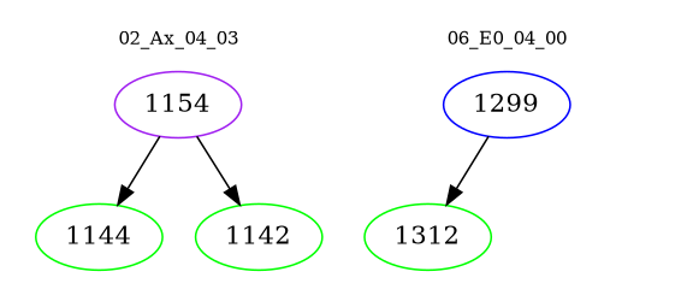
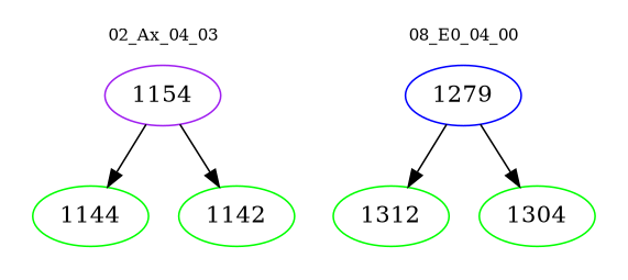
  digraph {
    node [color=green]
    edge [color=black]
    n1 [color=purple label=1154]
    n2 [label=1144]
    n3 [label=1142]
-   n4 [color=blue label=1299]
+   n4 [color=blue label=1279]
    n5 [label=1312]
+   n6 [label=1304]
    subgraph cluster_1 {
      color=white
      fontsize=10
      label="02_Ax_04_03"
      n1
      n2
      n3
    }
    subgraph cluster_2 {
      color=white
      fontsize=10
-     label="06_E0_04_00"
+     label="08_E0_04_00"
      n4
      n5
+     n6
    }
    n1 -> n2
    n1 -> n3
    n4 -> n5
+   n4 -> n6
  }
